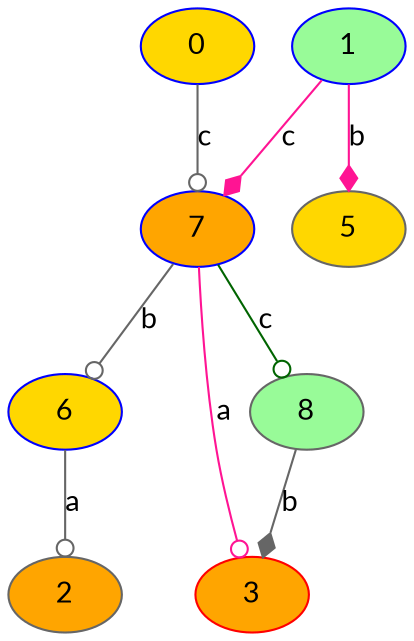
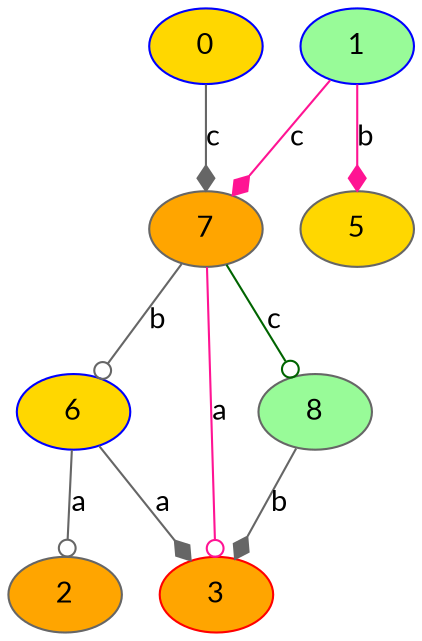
  strict digraph {
    fontname=Lato
    node [color=blue fillcolor=gold fontname=Lato style=filled]
    edge [arrowhead=diamond color=gray40 fontname=Lato]
    0
-   7 [fillcolor=orange]
+   7 [color=gray40 fillcolor=orange]
    6
    3 [color=red fillcolor=orange]
    8 [color=gray40 fillcolor=palegreen]
    2 [color=gray40 fillcolor=orange]
    1 [fillcolor=palegreen]
    5 [color=gray40]
-   0 -> 7 [arrowhead=odot label=c]
+   0 -> 7 [label=c]
    7 -> 6 [arrowhead=odot label=b]
    7 -> 3 [arrowhead=odot color=deeppink label=a]
    7 -> 8 [arrowhead=odot color=darkgreen label=c]
+   6 -> 3 [label=a]
    6 -> 2 [arrowhead=odot label=a]
    8 -> 3 [label=b]
    1 -> 7 [color=deeppink label=c]
    1 -> 5 [color=deeppink label=b]
  }
